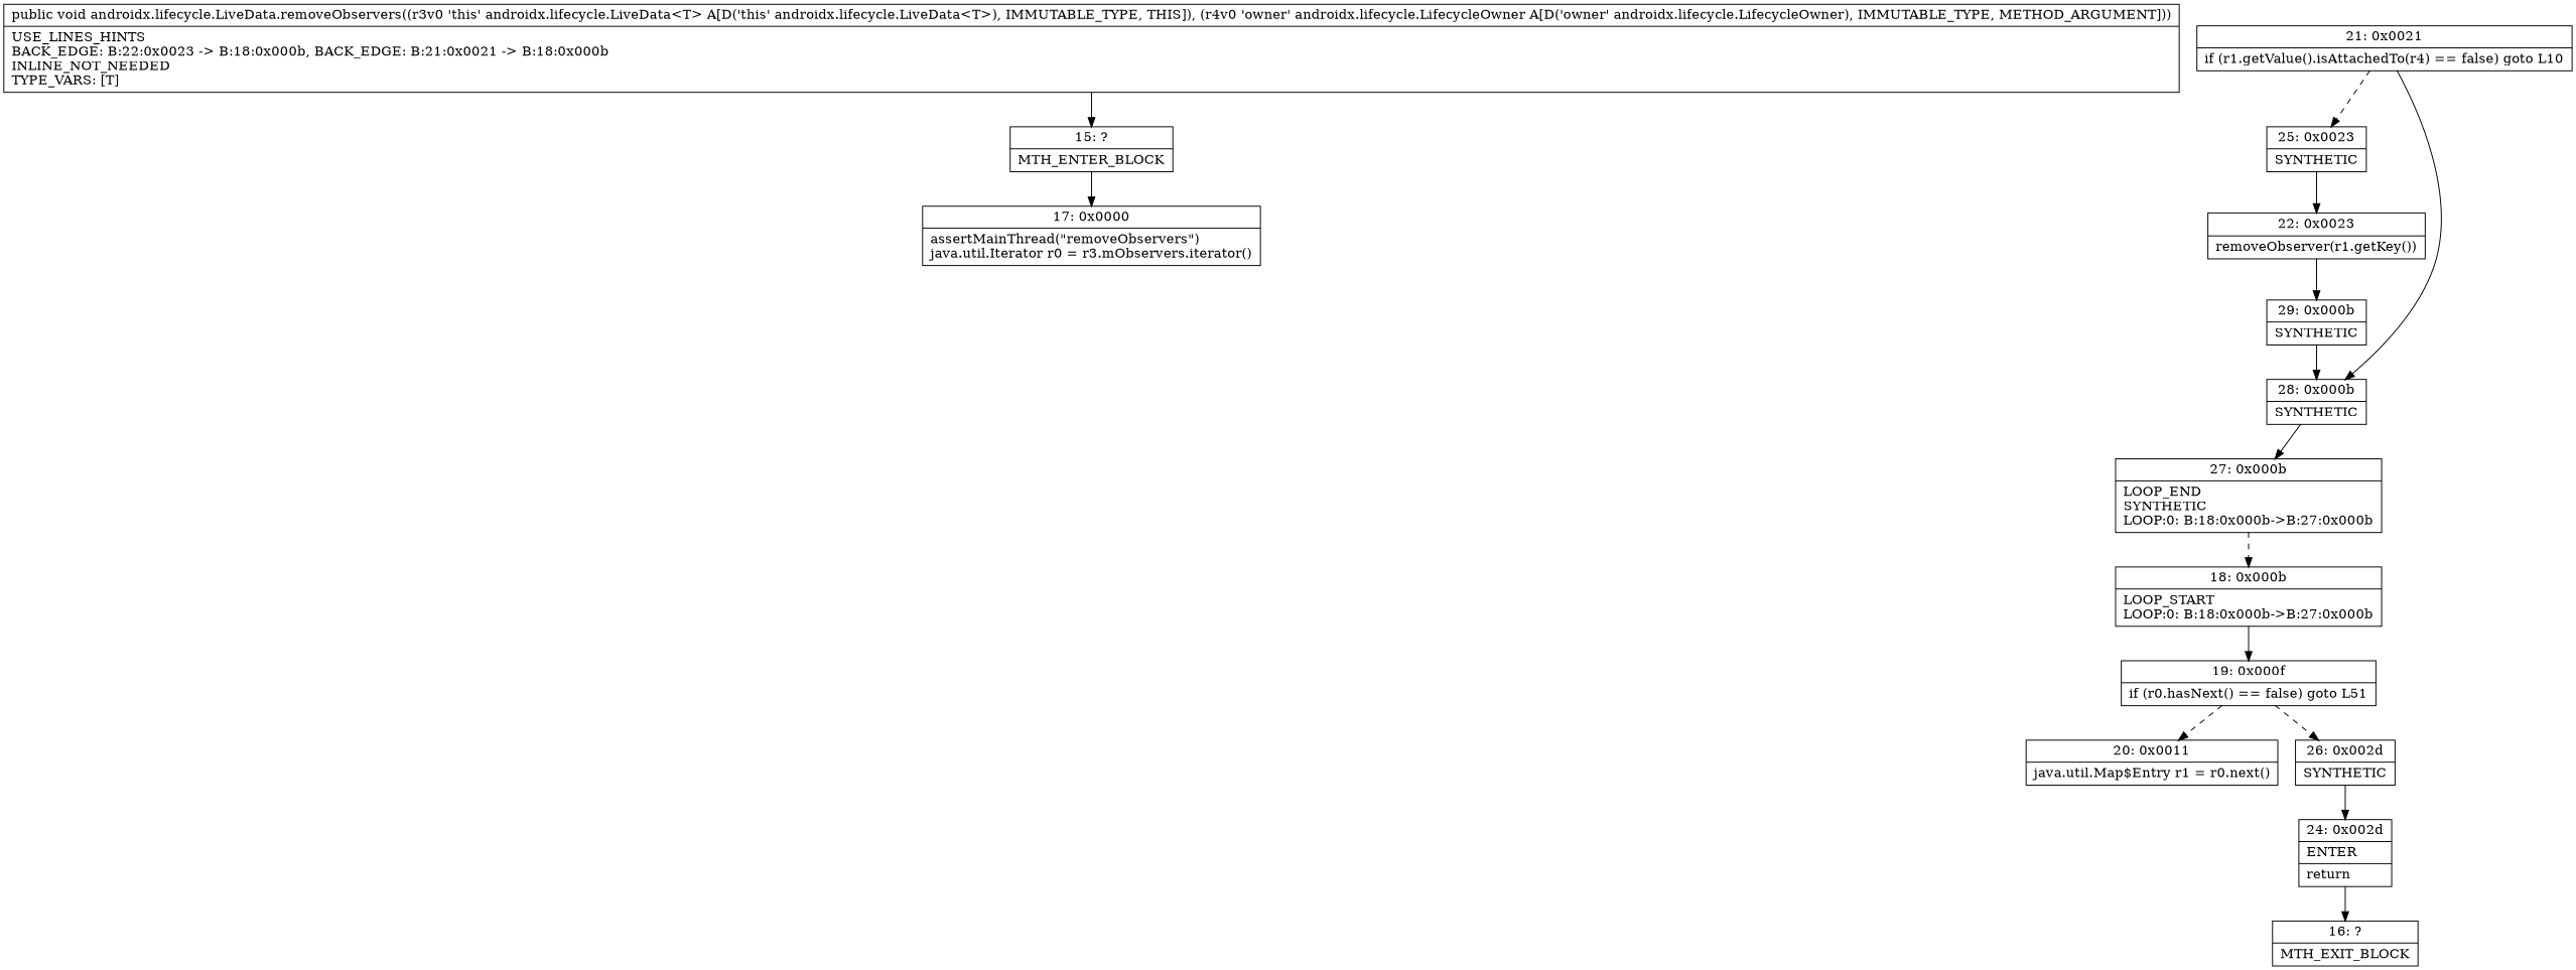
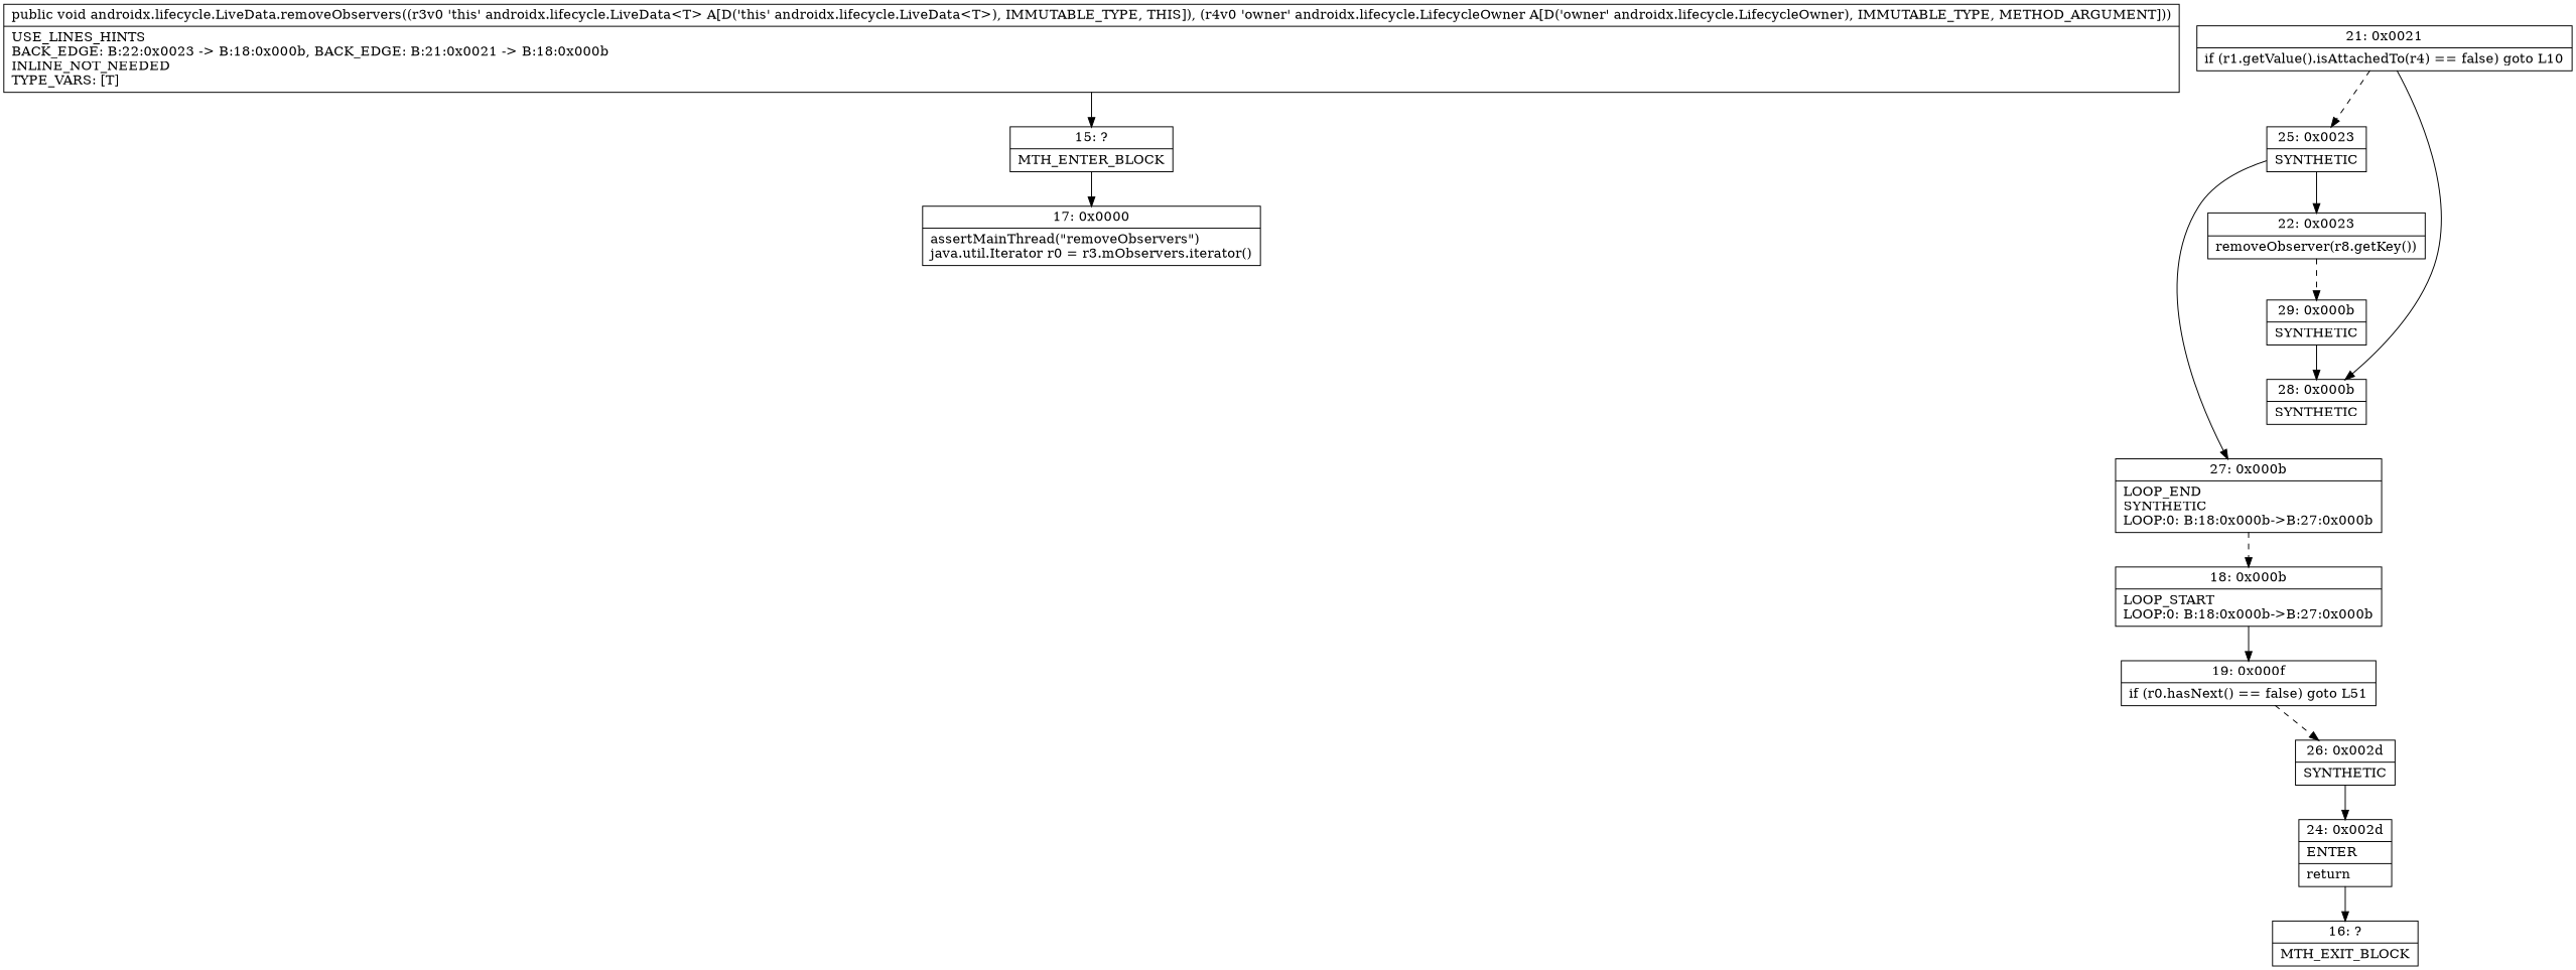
  digraph {
    node [shape=record]
    n1 [label="{15\:\ ?|MTH_ENTER_BLOCK\l}"]
    n2 [label="{17\:\ 0x0000|assertMainThread(\"removeObservers\")\ljava.util.Iterator r0 = r3.mObservers.iterator()\l}"]
    n3 [label="{18\:\ 0x000b|LOOP_START\lLOOP:0: B:18:0x000b\-\>B:27:0x000b\l}"]
    n4 [label="{19\:\ 0x000f|if (r0.hasNext() == false) goto L51\l}"]
-   n5 [label="{20\:\ 0x0011|java.util.Map$Entry r1 = r0.next()\l}"]
    n6 [label="{26\:\ 0x002d|SYNTHETIC\l}"]
    n7 [label="{24\:\ 0x002d|ENTER\l|return\l}"]
    n8 [label="{21\:\ 0x0021|if (r1.getValue().isAttachedTo(r4) == false) goto L10\l}"]
    n9 [label="{25\:\ 0x0023|SYNTHETIC\l}"]
    n10 [label="{28\:\ 0x000b|SYNTHETIC\l}"]
-   n11 [label="{22\:\ 0x0023|removeObserver(r1.getKey())\l}"]
+   n11 [label="{22\:\ 0x0023|removeObserver(r8.getKey())\l}"]
    n12 [label="{27\:\ 0x000b|LOOP_END\lSYNTHETIC\lLOOP:0: B:18:0x000b\-\>B:27:0x000b\l}"]
    n13 [label="{29\:\ 0x000b|SYNTHETIC\l}"]
    n14 [label="{16\:\ ?|MTH_EXIT_BLOCK\l}"]
    n15 [label="{public void androidx.lifecycle.LiveData.removeObservers((r3v0 'this' androidx.lifecycle.LiveData\<T\> A[D('this' androidx.lifecycle.LiveData\<T\>), IMMUTABLE_TYPE, THIS]), (r4v0 'owner' androidx.lifecycle.LifecycleOwner A[D('owner' androidx.lifecycle.LifecycleOwner), IMMUTABLE_TYPE, METHOD_ARGUMENT]))  | USE_LINES_HINTS\lBACK_EDGE: B:22:0x0023 \-\> B:18:0x000b, BACK_EDGE: B:21:0x0021 \-\> B:18:0x000b\lINLINE_NOT_NEEDED\lTYPE_VARS: [T]\l}"]
    n1 -> n2
    n3 -> n4
-   n4 -> n5 [style=dashed]
    n4 -> n6 [style=dashed]
    n6 -> n7
    n7 -> n14
    n8 -> n9 [style=dashed]
    n8 -> n10
    n9 -> n11
-   n10 -> n12
-   n11 -> n13
+   n9 -> n12
+   n11 -> n13 [style=dashed]
    n12 -> n3 [style=dashed]
    n13 -> n10
    n15 -> n1
  }
